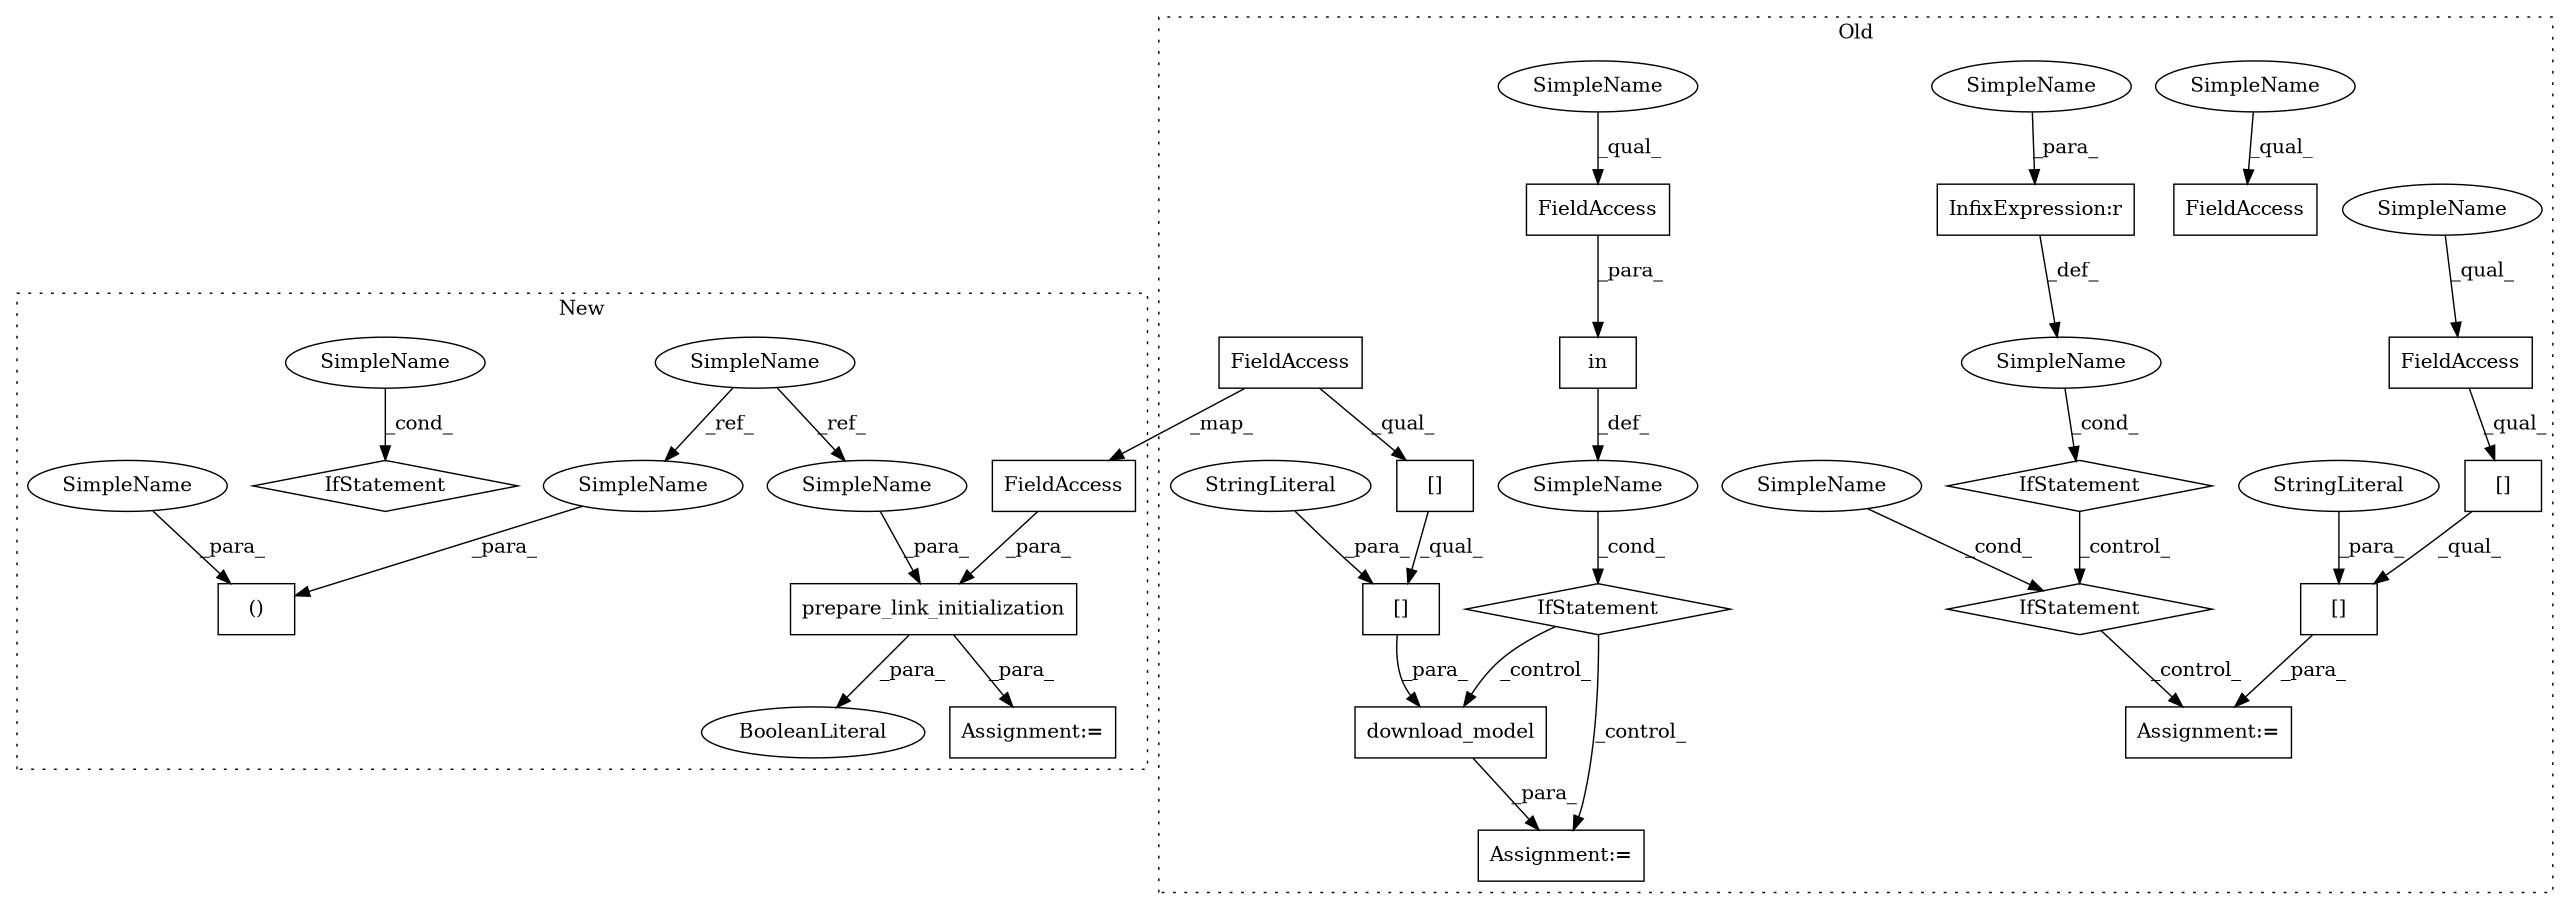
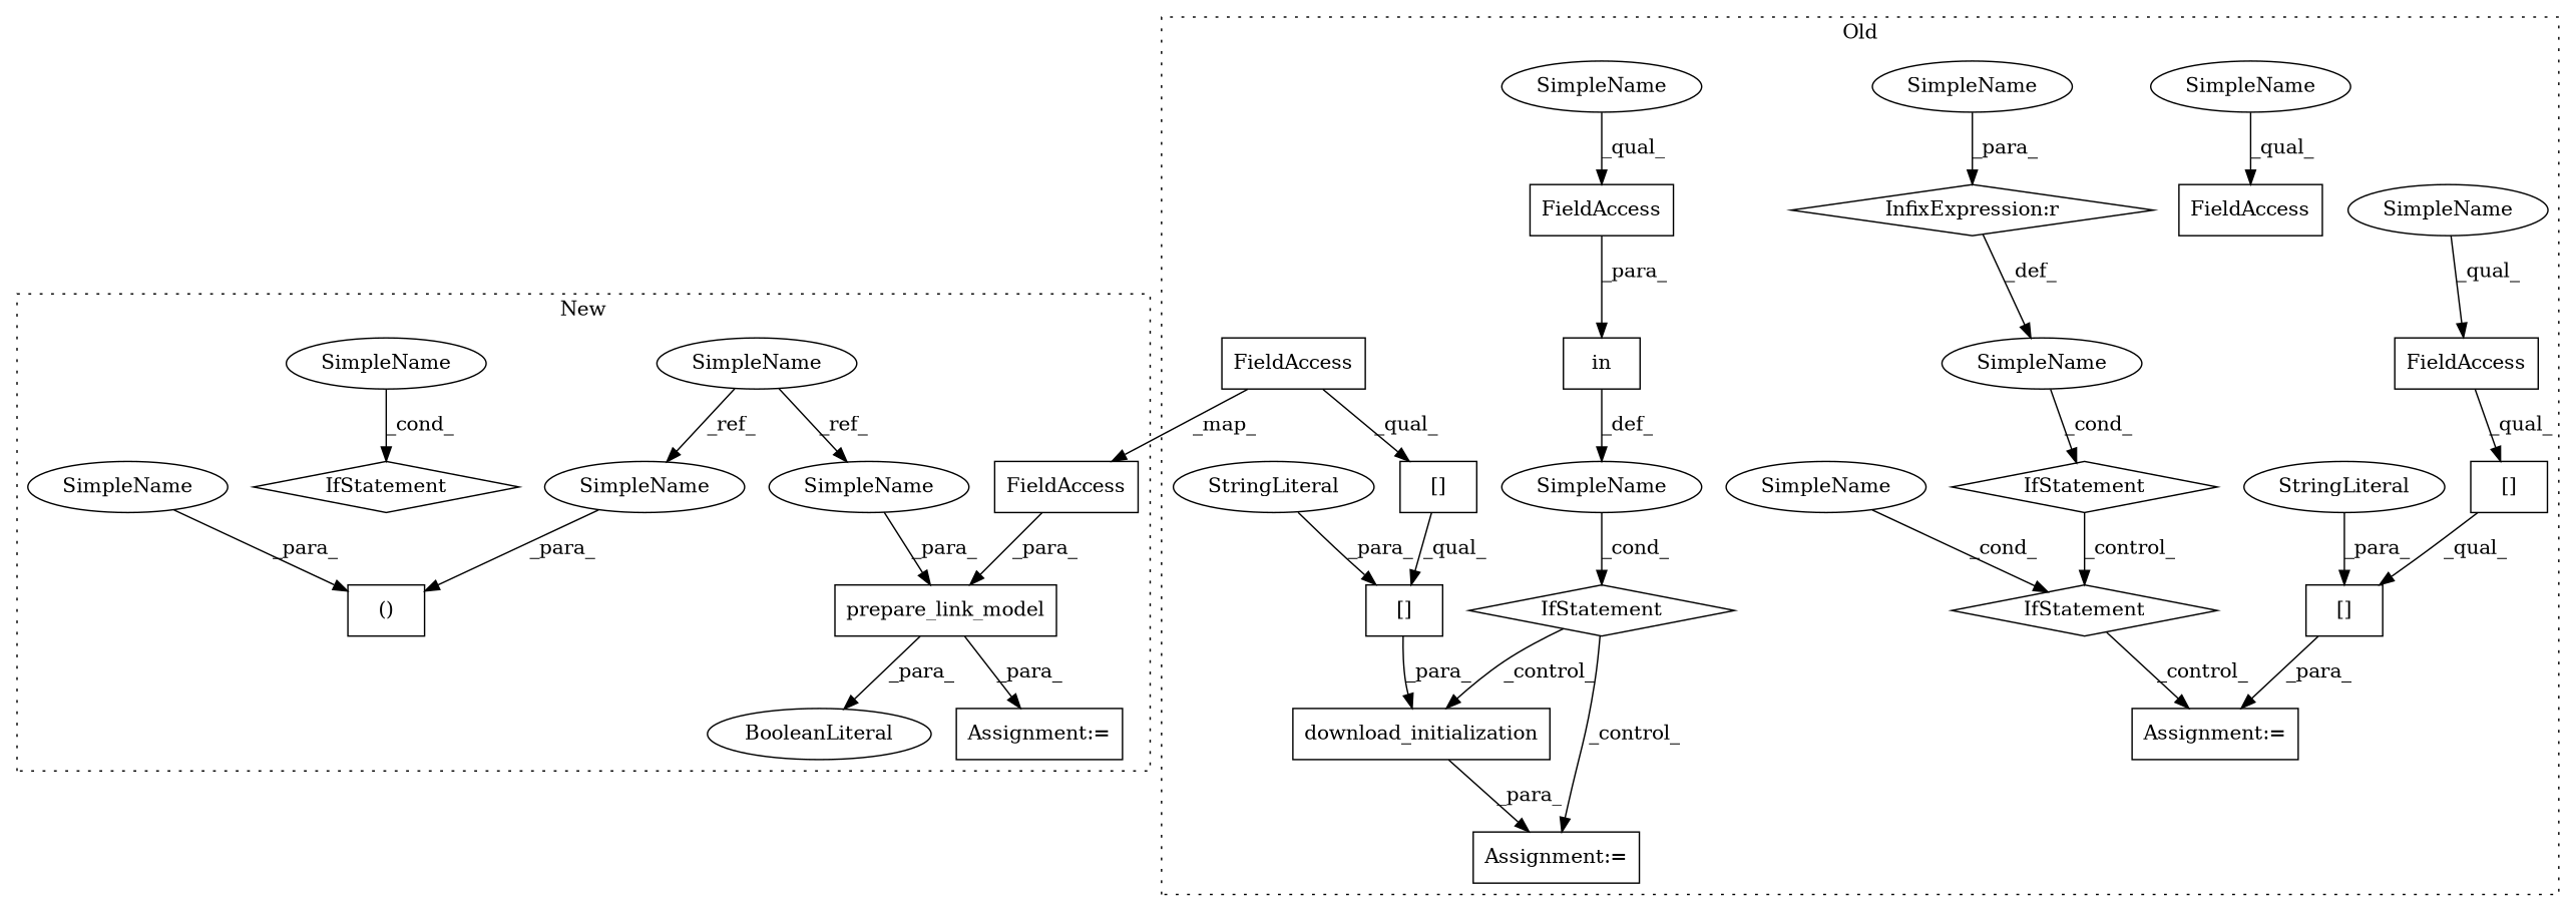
  digraph {
    node [a=42 l=4 shape=box]
-   n1 [a=32 l="15,1" label=download_model s="2247,2299"]
+   n1 [a=32 l="15,1" label=download_initialization s="2247,2299"]
    n2 [a=2 l="31,1" label="[]" s="2262,2298"]
    n3 [a=105 l=32 label=in s=2198]
    n4 [a=25 l="10,2" label=IfStatement s="2188,2230" shape=diamond]
    n5 [a=2 l="13,1" label="[]" s="2262,2291"]
    n6 [label=SimpleName shape=ellipse l=""]
    n7 [a=45 l=5 label=StringLiteral s=2293 shape=ellipse]
    n8 [a=7 l=1 label="Assignment:=" s=2246]
    n9 [a=22 l=12 label=FieldAccess s=2218]
    n10 [a=22 l=12 label=FieldAccess s=1424]
    n11 [a=2 l="13,1" label="[]" s="1424,1453"]
    n12 [a=22 l=12 label=FieldAccess s=1303]
    n13 [a=2 l="31,1" label="[]" s="1424,1467"]
    n14 [a=45 l=12 label=StringLiteral s=1455 shape=ellipse]
    n15 [a=7 l=1 label="Assignment:=" s=1423]
-   n16 [a=27 label="InfixExpression:r" s=1251]
+   n16 [a=27 label="InfixExpression:r" s=1251 shape=diamond]
    n17 [label=SimpleName shape=ellipse l=""]
    n18 [a=25 l="4,2" label=IfStatement s="1237,1259" shape=diamond]
    n19 [label=SimpleName shape=ellipse l=""]
    n20 [a=25 l="10,2" label=IfStatement s="1269,1315" shape=diamond]
    n21 [a=22 l=12 label=FieldAccess s=2262]
    n22 [l=10 label=SimpleName s=1241 shape=ellipse]
    n23 [label=SimpleName s=1303 shape=ellipse]
    n24 [label=SimpleName s=1424 shape=ellipse]
    n25 [label=SimpleName s=2218 shape=ellipse]
    n26 [a=25 l="4,2" label=IfStatement s="2050,2058" shape=diamond]
    n27 [a=106 l=27 label="()" s=1271]
    n28 [l=10 label=SimpleName s=1162 shape=ellipse]
-   n29 [a=32 l="28,1" label=prepare_link_initialization s="1300,1373"]
+   n29 [a=32 l="28,1" label=prepare_link_model s="1300,1373"]
    n30 [a=9 label=BooleanLiteral s=1369 shape=ellipse]
    n31 [a=7 l=2 label="Assignment:=" s=1298]
    n32 [a=22 l=12 label=FieldAccess s=1356]
    n33 [l=10 label=SimpleName s=1328 shape=ellipse]
    n34 [l=10 label=SimpleName s=1271 shape=ellipse]
    n35 [label=SimpleName s=2054 shape=ellipse]
    n36 [label=SimpleName s=1294 shape=ellipse]
    subgraph cluster_1 {
      label=Old
      style=dotted
      n1
      n2
      n3
      n4
      n5
      n6
      n7
      n8
      n9
      n10
      n11
      n12
      n13
      n14
      n15
      n16
      n17
      n18
      n19
      n20
      n21
      n22
      n23
      n24
      n25
    }
    subgraph cluster_2 {
      label=New
      style=dotted
      n26
      n27
      n28
      n29
      n30
      n31
      n32
      n33
      n34
      n35
      n36
    }
    n1 -> n8 [label=_para_]
    n2 -> n1 [label=_para_]
    n3 -> n6 [label=_def_]
    n4 -> n1 [label=_control_]
    n4 -> n8 [label=_control_]
    n5 -> n2 [label=_qual_]
    n6 -> n4 [label=_cond_]
    n7 -> n2 [label=_para_]
    n9 -> n3 [label=_para_]
    n10 -> n11 [label=_qual_]
    n11 -> n13 [label=_qual_]
    n13 -> n15 [label=_para_]
    n14 -> n13 [label=_para_]
    n16 -> n17 [label=_def_]
    n17 -> n18 [label=_cond_]
    n18 -> n20 [label=_control_]
    n19 -> n20 [label=_cond_]
    n20 -> n15 [label=_control_]
    n21 -> n5 [label=_qual_]
    n21 -> n32 [label=_map_]
    n22 -> n16 [label=_para_]
    n23 -> n12 [label=_qual_]
    n24 -> n10 [label=_qual_]
    n25 -> n9 [label=_qual_]
    n28 -> n33 [label=_ref_]
    n28 -> n34 [label=_ref_]
    n29 -> n30 [label=_para_]
    n29 -> n31 [label=_para_]
    n32 -> n29 [label=_para_]
    n33 -> n29 [label=_para_]
    n34 -> n27 [label=_para_]
    n35 -> n26 [label=_cond_]
    n36 -> n27 [label=_para_]
  }
